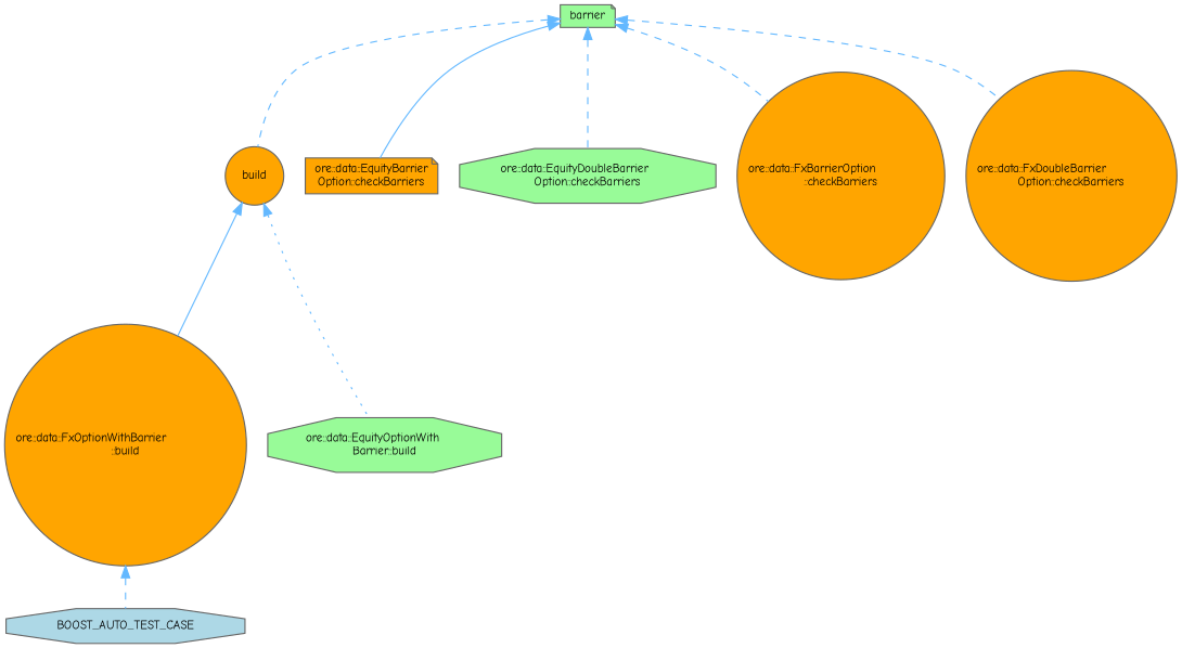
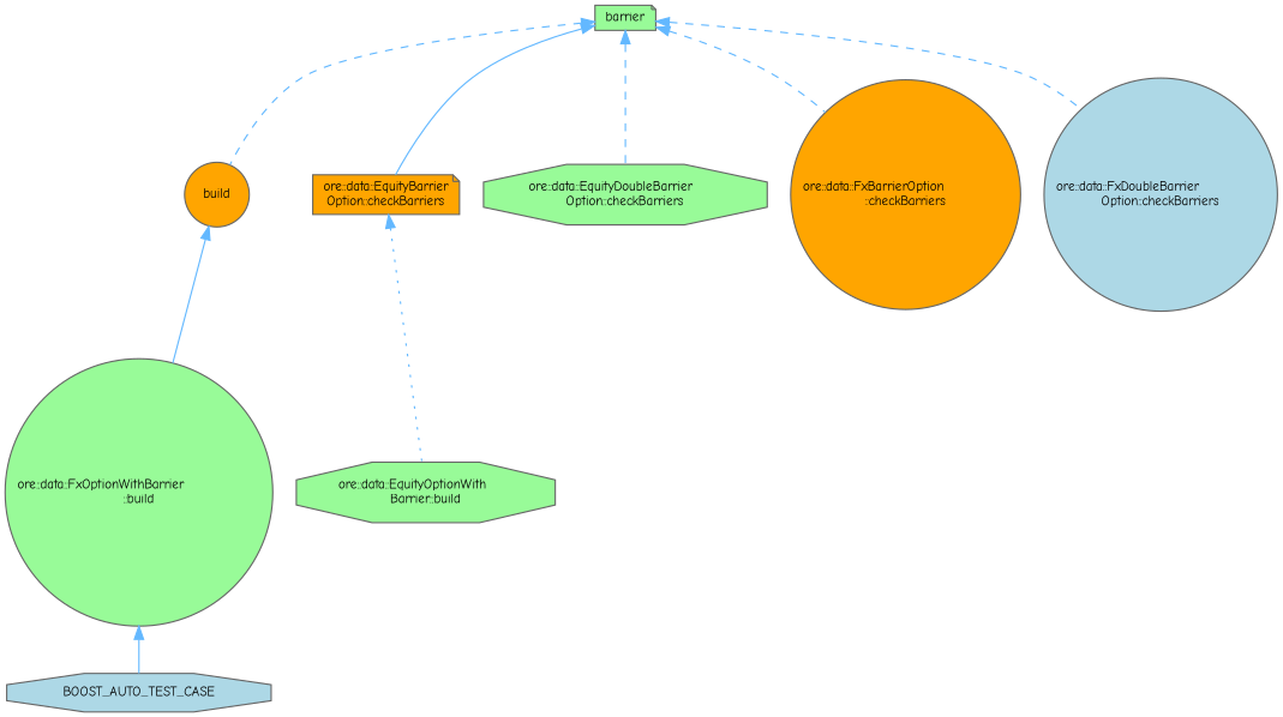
  digraph {
    fontname="Comic Neue"
    rankdir=TB
    node [color=grey40 fillcolor=palegreen fontname="Comic Neue" fontsize=10 shape=circle style=filled]
    edge [color=steelblue1 dir=back fontname="Comic Neue" fontsize=10 labelfontname=Helvetica labelfontsize=10 style=dashed]
    n1 [color=gray40 fontcolor=black height=0.2 label=barrier shape=note width=0.4]
    n2 [fillcolor=orange height=0.2 label=build width=0.4]
    n3 [fillcolor=orange height=0.2 label="ore::data::EquityBarrier\lOption::checkBarriers" shape=note width=0.4]
    n4 [height=0.2 label="ore::data::EquityDoubleBarrier\lOption::checkBarriers" shape=octagon width=0.4]
    n5 [fillcolor=orange height=0.2 label="ore::data::FxBarrierOption\l::checkBarriers" width=0.4]
-   n6 [fillcolor=orange height=0.2 label="ore::data::FxDoubleBarrier\lOption::checkBarriers" width=0.4]
-   n7 [fillcolor=orange height=0.2 label="ore::data::FxOptionWithBarrier\l::build" width=0.4]
+   n6 [fillcolor=lightblue height=0.2 label="ore::data::FxDoubleBarrier\lOption::checkBarriers" width=0.4]
+   n7 [height=0.2 label="ore::data::FxOptionWithBarrier\l::build" width=0.4]
    n8 [height=0.2 label="ore::data::EquityOptionWith\lBarrier::build" shape=octagon width=0.4]
    n9 [fillcolor=lightblue height=0.2 label=BOOST_AUTO_TEST_CASE shape=octagon width=0.4]
    n1 -> n2
    n1 -> n3 [style=solid]
    n1 -> n4
    n1 -> n5
    n1 -> n6
    n2 -> n7 [style=solid]
-   n2 -> n8 [style=dotted]
-   n7 -> n9
+   n3 -> n8 [style=dotted]
+   n7 -> n9 [style=solid]
  }
